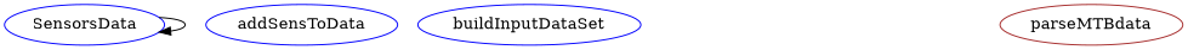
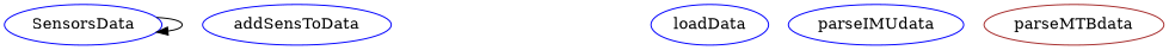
  digraph {
    node [color=blue]
    SensorsData
    addSensToData
-   buildInputDataSet
+   loadData
+   parseIMUdata
    parseMTBdata [color=brown]
    SensorsData -> SensorsData [arrowhead=normal]
  }
